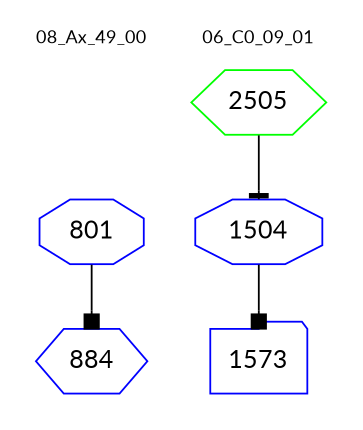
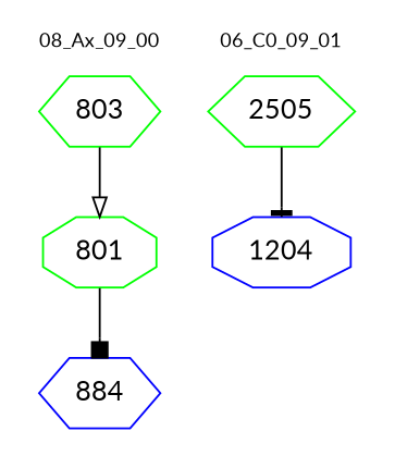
  digraph {
    fontname=Lato
    node [color=blue fontname=Lato shape=hexagon]
    edge [arrowhead=box color=black fontname=Lato]
-   n2 [label=801 shape=octagon]
+   n1 [color=green label=803]
+   n2 [color=green label=801 shape=octagon]
    n3 [label=884]
    n4 [color=green label=2505]
-   n5 [label=1504 shape=octagon]
-   n6 [label=1573 shape=folder]
+   n5 [label=1204 shape=octagon]
    subgraph cluster_1 {
      color=white
      fontsize=10
-     label="08_Ax_49_00"
+     label="08_Ax_09_00"
+     n1
      n2
      n3
    }
    subgraph cluster_2 {
      color=white
      fontsize=10
      label="06_C0_09_01"
      n4
      n5
-     n6
    }
+   n1 -> n2 [arrowhead=onormal]
    n2 -> n3
    n4 -> n5 [arrowhead=tee]
-   n5 -> n6
  }
